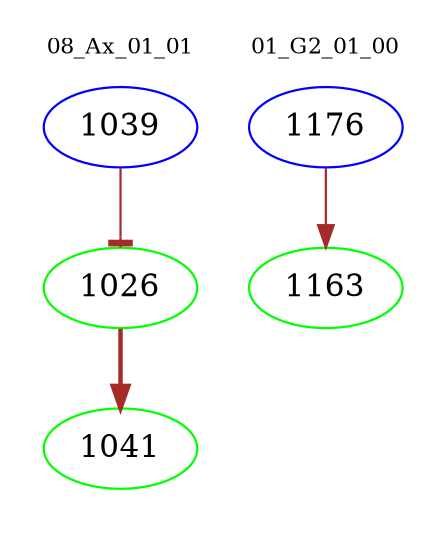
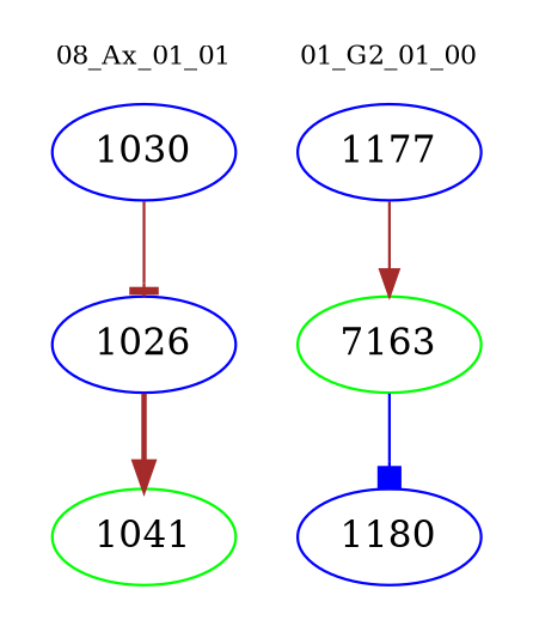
  digraph {
    node [color=blue]
    edge [arrowhead=normal color=brown style=solid]
-   n1 [label=1039]
-   n2 [color=green label=1026]
+   n1 [label=1030]
+   n2 [label=1026]
    n3 [color=green label=1041]
-   n4 [label=1176]
-   n5 [color=green label=1163]
+   n4 [label=1177]
+   n5 [color=green label=7163]
+   n6 [label=1180]
    subgraph cluster_1 {
      color=white
      fontsize=10
      label="08_Ax_01_01"
      n1
      n2
      n3
    }
    subgraph cluster_2 {
      color=white
      fontsize=10
      label="01_G2_01_00"
      n4
      n5
+     n6
    }
    n1 -> n2 [arrowhead=tee]
    n2 -> n3 [style=bold]
    n4 -> n5
+   n5 -> n6 [arrowhead=box color=blue]
  }
